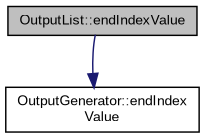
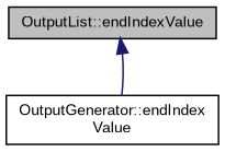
  digraph {
    rankdir=TB
    fontname="Liberation Sans"
    node [color=black fontname="Liberation Sans" fontsize=10 shape=record style=filled]
    n1 [fillcolor=grey75 fontcolor=black height=0.2 label="OutputList::endIndexValue" width=0.4]
    n2 [fillcolor=white height=0.2 label="OutputGenerator::endIndex\lValue" width=0.4]
-   n1 -> n2 [color=midnightblue fontname="Liberation Sans" fontsize=10 labelfontname=Helvetica labelfontsize=10 style=solid]
+   n2 -> n1 [color=midnightblue fontname="Liberation Sans" fontsize=10 labelfontname=Helvetica labelfontsize=10 style=solid]
  }
